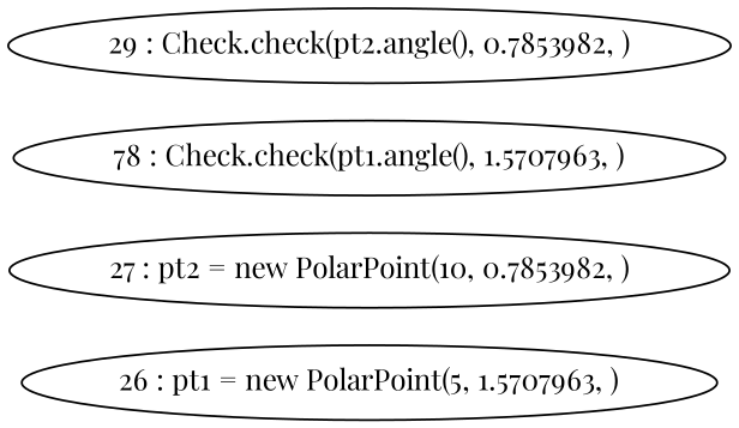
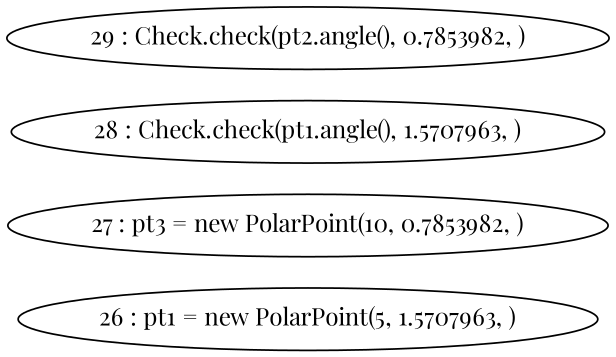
  digraph {
    rankdir=LR
    fontname="Playfair Display"
    node [fontname="Playfair Display"]
    "26 : pt1 = new PolarPoint(5, 1.5707963, )"
-   "27 : pt2 = new PolarPoint(10, 0.7853982, )"
-   "28 : Check.check(pt1.angle(), 1.5707963, )" [label="78 : Check.check(pt1.angle(), 1.5707963, )"]
+   "27 : pt2 = new PolarPoint(10, 0.7853982, )" [label="27 : pt3 = new PolarPoint(10, 0.7853982, )"]
+   "28 : Check.check(pt1.angle(), 1.5707963, )"
    "29 : Check.check(pt2.angle(), 0.7853982, )"
  }
